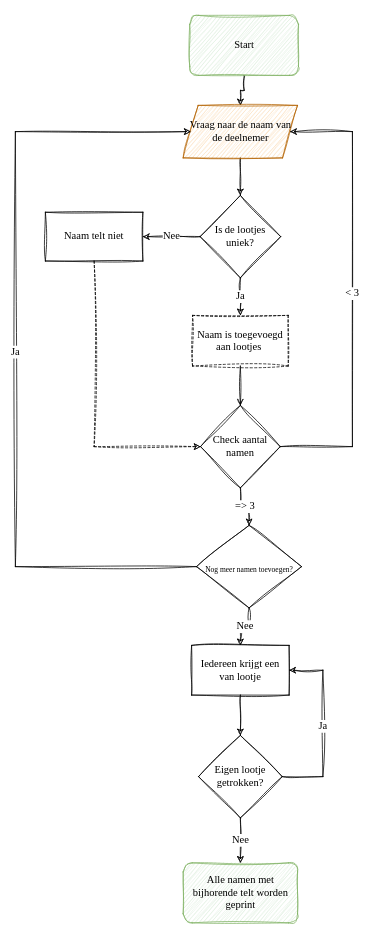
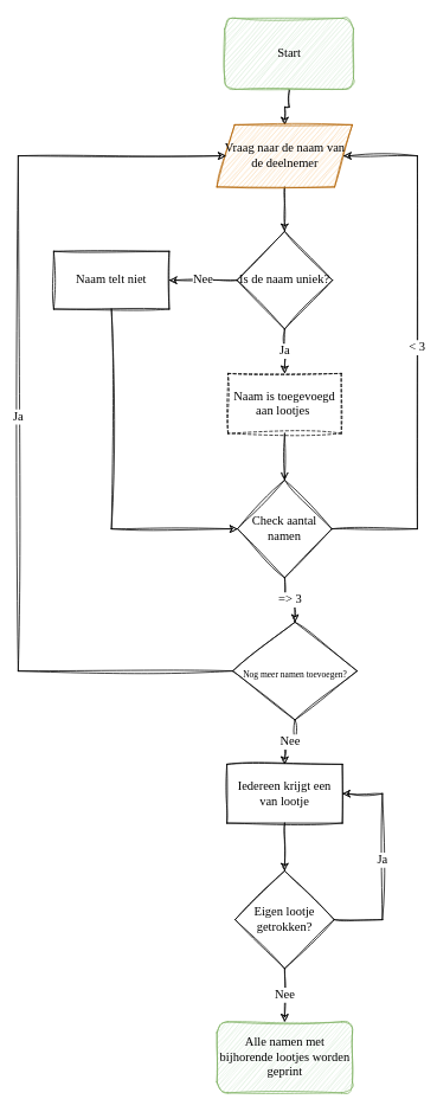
  <mxCell id="0" />
  <mxCell id="1" parent="0" />
  <mxCell id="2" style="edgeStyle=orthogonalEdgeStyle;rounded=0;orthogonalLoop=1;jettySize=auto;html=1;exitX=0.5;exitY=1;exitDx=0;exitDy=0;sketch=1;curveFitting=1;jiggle=2;" edge="1" parent="1" source="3" target="5"><mxGeometry relative="1" as="geometry" /></mxCell>
  <mxCell id="3" value="Start" style="rounded=1;whiteSpace=wrap;html=1;fontSize=14;fillColor=#d5e8d4;sketch=1;curveFitting=1;jiggle=2;strokeColor=#82b366;fontFamily=Architects Daughter;fontSource=https%3A%2F%2Ffonts.googleapis.com%2Fcss%3Ffamily%3DArchitects%2BDaughter;" vertex="1" parent="1"><mxGeometry x="252.5" y="20" width="145" height="80" as="geometry" /></mxCell>
  <mxCell id="4" style="edgeStyle=orthogonalEdgeStyle;rounded=0;orthogonalLoop=1;jettySize=auto;html=1;exitX=0.5;exitY=1;exitDx=0;exitDy=0;entryX=0.5;entryY=0;entryDx=0;entryDy=0;sketch=1;curveFitting=1;jiggle=2;" edge="1" parent="1" source="5" target="8"><mxGeometry relative="1" as="geometry" /></mxCell>
  <mxCell id="5" value="Vraag naar de naam van de deelnemer" style="shape=parallelogram;perimeter=parallelogramPerimeter;whiteSpace=wrap;html=1;fixedSize=1;fontSize=14;sketch=1;curveFitting=1;jiggle=2;fillColor=#fad7ac;strokeColor=#b46504;fontFamily=Architects Daughter;fontSource=https%3A%2F%2Ffonts.googleapis.com%2Fcss%3Ffamily%3DArchitects%2BDaughter;" vertex="1" parent="1"><mxGeometry x="243.75" y="140" width="152.5" height="70" as="geometry" /></mxCell>
  <mxCell id="6" value="Nee" style="edgeStyle=orthogonalEdgeStyle;rounded=0;orthogonalLoop=1;jettySize=auto;html=1;exitX=0;exitY=0.5;exitDx=0;exitDy=0;entryX=1;entryY=0.5;entryDx=0;entryDy=0;sketch=1;curveFitting=1;jiggle=2;fontSize=14;fontFamily=Architects Daughter;fontSource=https%3A%2F%2Ffonts.googleapis.com%2Fcss%3Ffamily%3DArchitects%2BDaughter;" edge="1" parent="1" source="8" target="10"><mxGeometry relative="1" as="geometry" /></mxCell>
  <mxCell id="7" value="Ja" style="edgeStyle=orthogonalEdgeStyle;rounded=0;orthogonalLoop=1;jettySize=auto;html=1;exitX=0.5;exitY=1;exitDx=0;exitDy=0;sketch=1;curveFitting=1;jiggle=2;fontSize=14;fontFamily=Architects Daughter;fontSource=https%3A%2F%2Ffonts.googleapis.com%2Fcss%3Ffamily%3DArchitects%2BDaughter;" edge="1" parent="1" source="8" target="12"><mxGeometry relative="1" as="geometry" /></mxCell>
- <mxCell id="8" value="Is de lootjes uniek?" style="rhombus;whiteSpace=wrap;html=1;sketch=1;curveFitting=1;jiggle=2;fillColor=none;fontFamily=Architects Daughter;fontSource=https%3A%2F%2Ffonts.googleapis.com%2Fcss%3Ffamily%3DArchitects%2BDaughter;fontSize=14;" vertex="1" parent="1"><mxGeometry x="266.25" y="260" width="107.5" height="110" as="geometry" /></mxCell>
- <mxCell id="9" style="edgeStyle=orthogonalEdgeStyle;rounded=0;sketch=1;hachureGap=4;jiggle=2;curveFitting=1;orthogonalLoop=1;jettySize=auto;html=1;exitX=0.5;exitY=1;exitDx=0;exitDy=0;entryX=0;entryY=0.5;entryDx=0;entryDy=0;fontFamily=Architects Daughter;fontSource=https%3A%2F%2Ffonts.googleapis.com%2Fcss%3Ffamily%3DArchitects%2BDaughter;fontSize=16;dashed=1;" edge="1" parent="1" source="10" target="15"><mxGeometry relative="1" as="geometry" /></mxCell>
+ <mxCell id="8" value="Is de naam uniek?" style="rhombus;whiteSpace=wrap;html=1;sketch=1;curveFitting=1;jiggle=2;fillColor=none;fontFamily=Architects Daughter;fontSource=https%3A%2F%2Ffonts.googleapis.com%2Fcss%3Ffamily%3DArchitects%2BDaughter;fontSize=14;" vertex="1" parent="1"><mxGeometry x="266.25" y="260" width="107.5" height="110" as="geometry" /></mxCell>
+ <mxCell id="9" style="edgeStyle=orthogonalEdgeStyle;rounded=0;sketch=1;hachureGap=4;jiggle=2;curveFitting=1;orthogonalLoop=1;jettySize=auto;html=1;exitX=0.5;exitY=1;exitDx=0;exitDy=0;entryX=0;entryY=0.5;entryDx=0;entryDy=0;fontFamily=Architects Daughter;fontSource=https%3A%2F%2Ffonts.googleapis.com%2Fcss%3Ffamily%3DArchitects%2BDaughter;fontSize=16;" edge="1" parent="1" source="10" target="15"><mxGeometry relative="1" as="geometry" /></mxCell>
  <mxCell id="10" value="Naam telt niet" style="rounded=0;whiteSpace=wrap;html=1;sketch=1;curveFitting=1;jiggle=2;fillColor=none;fontSize=14;fontFamily=Architects Daughter;fontSource=https%3A%2F%2Ffonts.googleapis.com%2Fcss%3Ffamily%3DArchitects%2BDaughter;" vertex="1" parent="1"><mxGeometry x="60" y="282.5" width="130" height="65" as="geometry" /></mxCell>
  <mxCell id="11" style="edgeStyle=orthogonalEdgeStyle;rounded=0;sketch=1;hachureGap=4;jiggle=2;curveFitting=1;orthogonalLoop=1;jettySize=auto;html=1;exitX=0.5;exitY=1;exitDx=0;exitDy=0;entryX=0.5;entryY=0;entryDx=0;entryDy=0;fontFamily=Architects Daughter;fontSource=https%3A%2F%2Ffonts.googleapis.com%2Fcss%3Ffamily%3DArchitects%2BDaughter;fontSize=16;endArrow=open;" edge="1" parent="1" source="12" target="15"><mxGeometry relative="1" as="geometry" /></mxCell>
  <mxCell id="12" value="Naam is toegevoegd aan lootjes&amp;nbsp;" style="rounded=0;whiteSpace=wrap;html=1;sketch=1;curveFitting=1;jiggle=2;fillColor=none;fontSize=14;fontFamily=Architects Daughter;fontSource=https%3A%2F%2Ffonts.googleapis.com%2Fcss%3Ffamily%3DArchitects%2BDaughter;dashed=1;" vertex="1" parent="1"><mxGeometry x="256.25" y="420" width="127.5" height="67.5" as="geometry" /></mxCell>
  <mxCell id="13" value="&amp;lt; 3" style="edgeStyle=orthogonalEdgeStyle;rounded=0;sketch=1;hachureGap=4;jiggle=2;curveFitting=1;orthogonalLoop=1;jettySize=auto;html=1;exitX=1;exitY=0.5;exitDx=0;exitDy=0;entryX=1;entryY=0.5;entryDx=0;entryDy=0;fontFamily=Architects Daughter;fontSource=https%3A%2F%2Ffonts.googleapis.com%2Fcss%3Ffamily%3DArchitects%2BDaughter;fontSize=14;" edge="1" parent="1"><mxGeometry relative="1" as="geometry"><mxPoint x="373.13" y="595" as="sourcePoint" /><mxPoint x="386.25" y="175" as="targetPoint" /><Array as="points"><mxPoint x="469.38" y="595" /><mxPoint x="469.38" y="175" /></Array></mxGeometry></mxCell>
  <mxCell id="14" value="=&amp;gt; 3" style="edgeStyle=orthogonalEdgeStyle;rounded=0;sketch=1;hachureGap=4;jiggle=2;curveFitting=1;orthogonalLoop=1;jettySize=auto;html=1;exitX=0.5;exitY=1;exitDx=0;exitDy=0;entryX=0.5;entryY=0;entryDx=0;entryDy=0;fontFamily=Architects Daughter;fontSource=https%3A%2F%2Ffonts.googleapis.com%2Fcss%3Ffamily%3DArchitects%2BDaughter;fontSize=14;" edge="1" parent="1" source="15" target="18"><mxGeometry relative="1" as="geometry" /></mxCell>
  <mxCell id="15" value="Check aantal namen" style="rhombus;whiteSpace=wrap;html=1;sketch=1;hachureGap=4;jiggle=2;curveFitting=1;fontFamily=Architects Daughter;fontSize=14;fontSource=https%3A%2F%2Ffonts.googleapis.com%2Fcss%3Ffamily%3DArchitects%2BDaughter;fillColor=none;" vertex="1" parent="1"><mxGeometry x="266.88" y="540" width="106.25" height="110" as="geometry" /></mxCell>
  <mxCell id="16" value="Ja" style="edgeStyle=orthogonalEdgeStyle;rounded=0;sketch=1;hachureGap=4;jiggle=2;curveFitting=1;orthogonalLoop=1;jettySize=auto;html=1;exitX=0;exitY=0.5;exitDx=0;exitDy=0;entryX=0;entryY=0.5;entryDx=0;entryDy=0;fontFamily=Architects Daughter;fontSource=https%3A%2F%2Ffonts.googleapis.com%2Fcss%3Ffamily%3DArchitects%2BDaughter;fontSize=14;" edge="1" parent="1" source="18" target="5"><mxGeometry relative="1" as="geometry"><Array as="points"><mxPoint x="20" y="755" /><mxPoint x="20" y="175" /></Array></mxGeometry></mxCell>
  <mxCell id="17" value="Nee" style="edgeStyle=orthogonalEdgeStyle;rounded=0;sketch=1;hachureGap=4;jiggle=2;curveFitting=1;orthogonalLoop=1;jettySize=auto;html=1;exitX=0.5;exitY=1;exitDx=0;exitDy=0;entryX=0.5;entryY=0;entryDx=0;entryDy=0;fontFamily=Architects Daughter;fontSource=https%3A%2F%2Ffonts.googleapis.com%2Fcss%3Ffamily%3DArchitects%2BDaughter;fontSize=14;" edge="1" parent="1" source="18" target="20"><mxGeometry relative="1" as="geometry" /></mxCell>
  <mxCell id="18" value="&lt;font size=&quot;1&quot;&gt;Nog meer namen toevoegen?&lt;/font&gt;" style="rhombus;whiteSpace=wrap;html=1;sketch=1;hachureGap=4;jiggle=2;curveFitting=1;fontFamily=Architects Daughter;fontSource=https%3A%2F%2Ffonts.googleapis.com%2Fcss%3Ffamily%3DArchitects%2BDaughter;fontSize=20;fillColor=none;" vertex="1" parent="1"><mxGeometry x="261.57" y="700" width="140" height="110" as="geometry" /></mxCell>
  <mxCell id="19" style="edgeStyle=orthogonalEdgeStyle;rounded=0;sketch=1;hachureGap=4;jiggle=2;curveFitting=1;orthogonalLoop=1;jettySize=auto;html=1;exitX=0.5;exitY=1;exitDx=0;exitDy=0;entryX=0.5;entryY=0;entryDx=0;entryDy=0;fontFamily=Architects Daughter;fontSource=https%3A%2F%2Ffonts.googleapis.com%2Fcss%3Ffamily%3DArchitects%2BDaughter;fontSize=16;" edge="1" parent="1" source="20" target="23"><mxGeometry relative="1" as="geometry" /></mxCell>
  <mxCell id="20" value="Iedereen krijgt een van lootje" style="rounded=0;whiteSpace=wrap;html=1;sketch=1;hachureGap=4;jiggle=2;curveFitting=1;fontFamily=Architects Daughter;fontSource=https%3A%2F%2Ffonts.googleapis.com%2Fcss%3Ffamily%3DArchitects%2BDaughter;fontSize=14;fillColor=none;" vertex="1" parent="1"><mxGeometry x="255" y="860" width="129.99" height="66.25" as="geometry" /></mxCell>
  <mxCell id="21" value="Ja" style="edgeStyle=orthogonalEdgeStyle;rounded=0;sketch=1;hachureGap=4;jiggle=2;curveFitting=1;orthogonalLoop=1;jettySize=auto;html=1;exitX=1;exitY=0.5;exitDx=0;exitDy=0;entryX=1;entryY=0.5;entryDx=0;entryDy=0;fontFamily=Architects Daughter;fontSource=https%3A%2F%2Ffonts.googleapis.com%2Fcss%3Ffamily%3DArchitects%2BDaughter;fontSize=14;" edge="1" parent="1" source="23" target="20"><mxGeometry relative="1" as="geometry"><Array as="points"><mxPoint x="430" y="1035" /><mxPoint x="430" y="893" /></Array></mxGeometry></mxCell>
  <mxCell id="22" value="Nee" style="edgeStyle=orthogonalEdgeStyle;rounded=0;sketch=1;hachureGap=4;jiggle=2;curveFitting=1;orthogonalLoop=1;jettySize=auto;html=1;exitX=0.5;exitY=1;exitDx=0;exitDy=0;entryX=0.5;entryY=0;entryDx=0;entryDy=0;fontFamily=Architects Daughter;fontSource=https%3A%2F%2Ffonts.googleapis.com%2Fcss%3Ffamily%3DArchitects%2BDaughter;fontSize=14;" edge="1" parent="1" source="23" target="24"><mxGeometry relative="1" as="geometry" /></mxCell>
  <mxCell id="23" value="Eigen lootje getrokken?" style="rhombus;whiteSpace=wrap;html=1;sketch=1;hachureGap=4;jiggle=2;curveFitting=1;fontFamily=Architects Daughter;fontSource=https%3A%2F%2Ffonts.googleapis.com%2Fcss%3Ffamily%3DArchitects%2BDaughter;fontSize=14;fillColor=none;" vertex="1" parent="1"><mxGeometry x="264.21" y="980" width="111.57" height="110" as="geometry" /></mxCell>
- <mxCell id="24" value="Alle namen met bijhorende telt worden geprint" style="rounded=1;whiteSpace=wrap;html=1;sketch=1;hachureGap=4;jiggle=2;curveFitting=1;fontFamily=Architects Daughter;fontSource=https%3A%2F%2Ffonts.googleapis.com%2Fcss%3Ffamily%3DArchitects%2BDaughter;fontSize=14;fillColor=#d5e8d4;strokeColor=#82b366;" vertex="1" parent="1"><mxGeometry x="243.75" y="1150" width="152.5" height="80" as="geometry" /></mxCell>
+ <mxCell id="24" value="Alle namen met bijhorende lootjes worden geprint" style="rounded=1;whiteSpace=wrap;html=1;sketch=1;hachureGap=4;jiggle=2;curveFitting=1;fontFamily=Architects Daughter;fontSource=https%3A%2F%2Ffonts.googleapis.com%2Fcss%3Ffamily%3DArchitects%2BDaughter;fontSize=14;fillColor=#d5e8d4;strokeColor=#82b366;" vertex="1" parent="1"><mxGeometry x="243.75" y="1150" width="152.5" height="80" as="geometry" /></mxCell>
